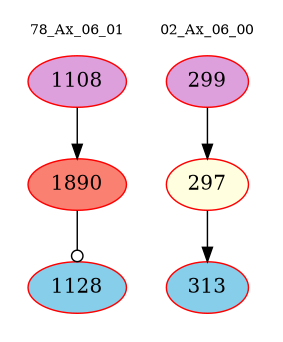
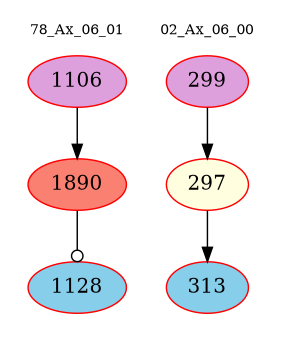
  digraph {
    node [color=red fillcolor=plum style=filled]
    edge [arrowhead=normal color=black]
-   n1 [label=1108]
+   n1 [label=1106]
    n2 [fillcolor=salmon label=1890]
    n3 [fillcolor=skyblue label=1128]
    n4 [label=299]
    n5 [fillcolor=lightyellow label=297]
    n6 [fillcolor=skyblue label=313]
    subgraph cluster_1 {
      color=white
      fontsize=10
      label="78_Ax_06_01"
      n1
      n2
      n3
    }
    subgraph cluster_2 {
      color=white
      fontsize=10
      label="02_Ax_06_00"
      n4
      n5
      n6
    }
    n1 -> n2
    n2 -> n3 [arrowhead=odot]
    n4 -> n5
    n5 -> n6
  }
